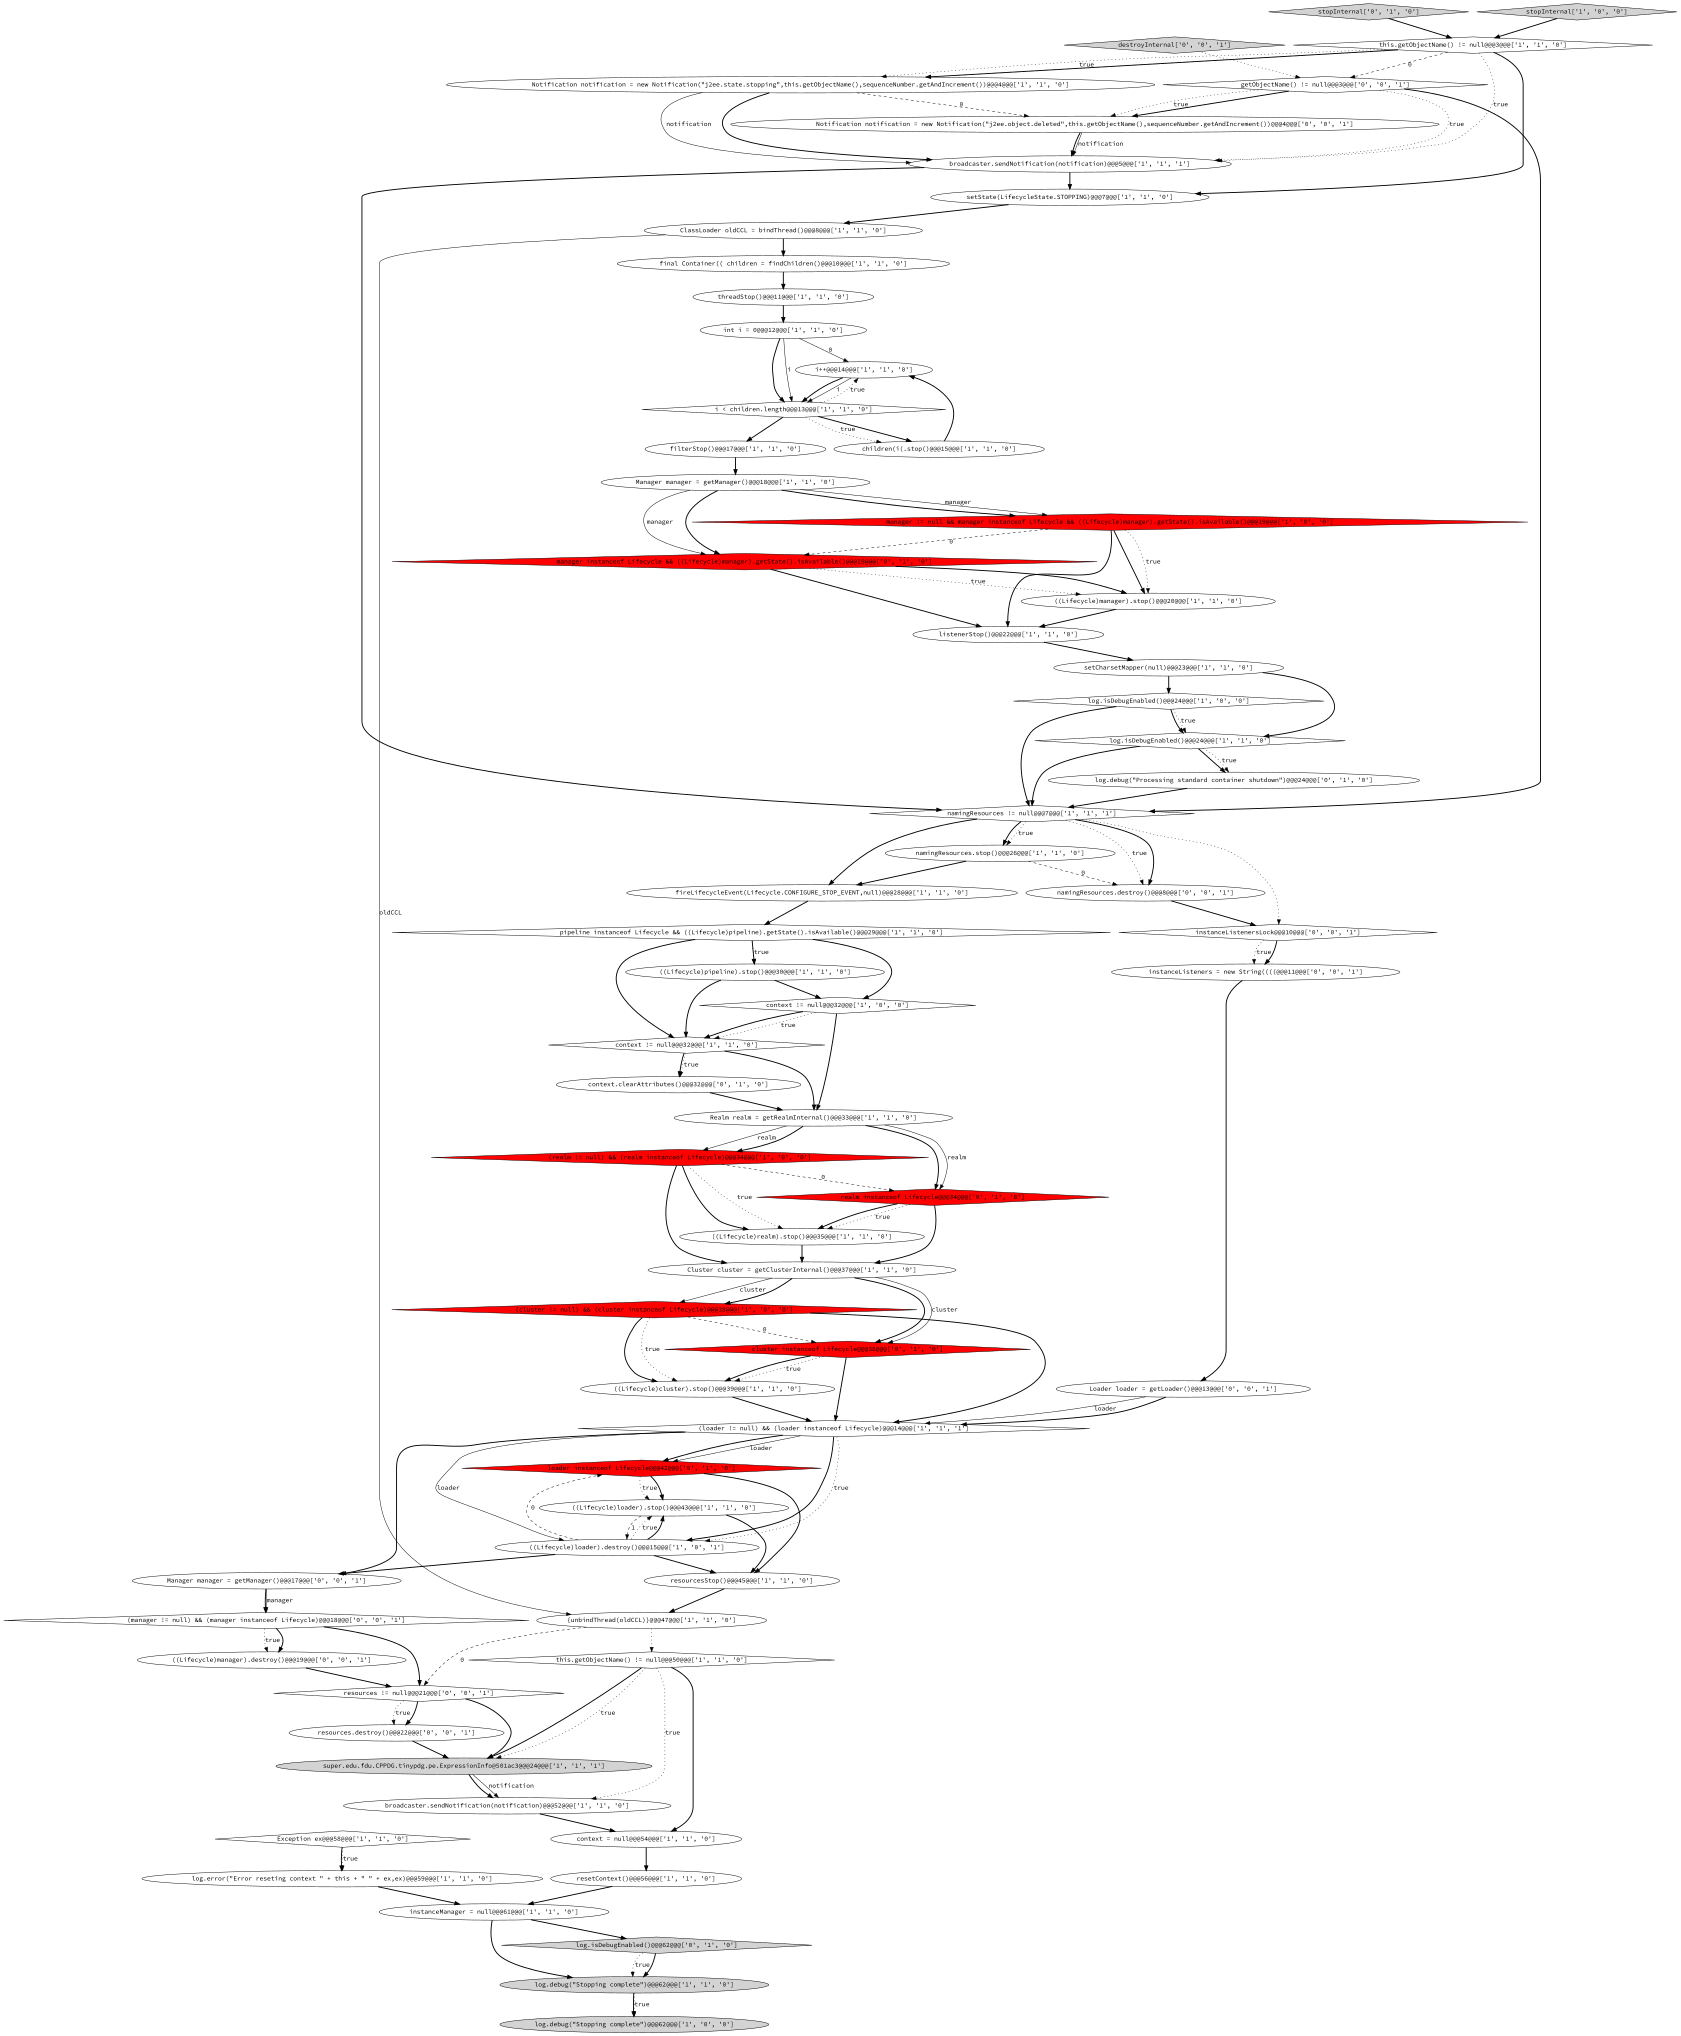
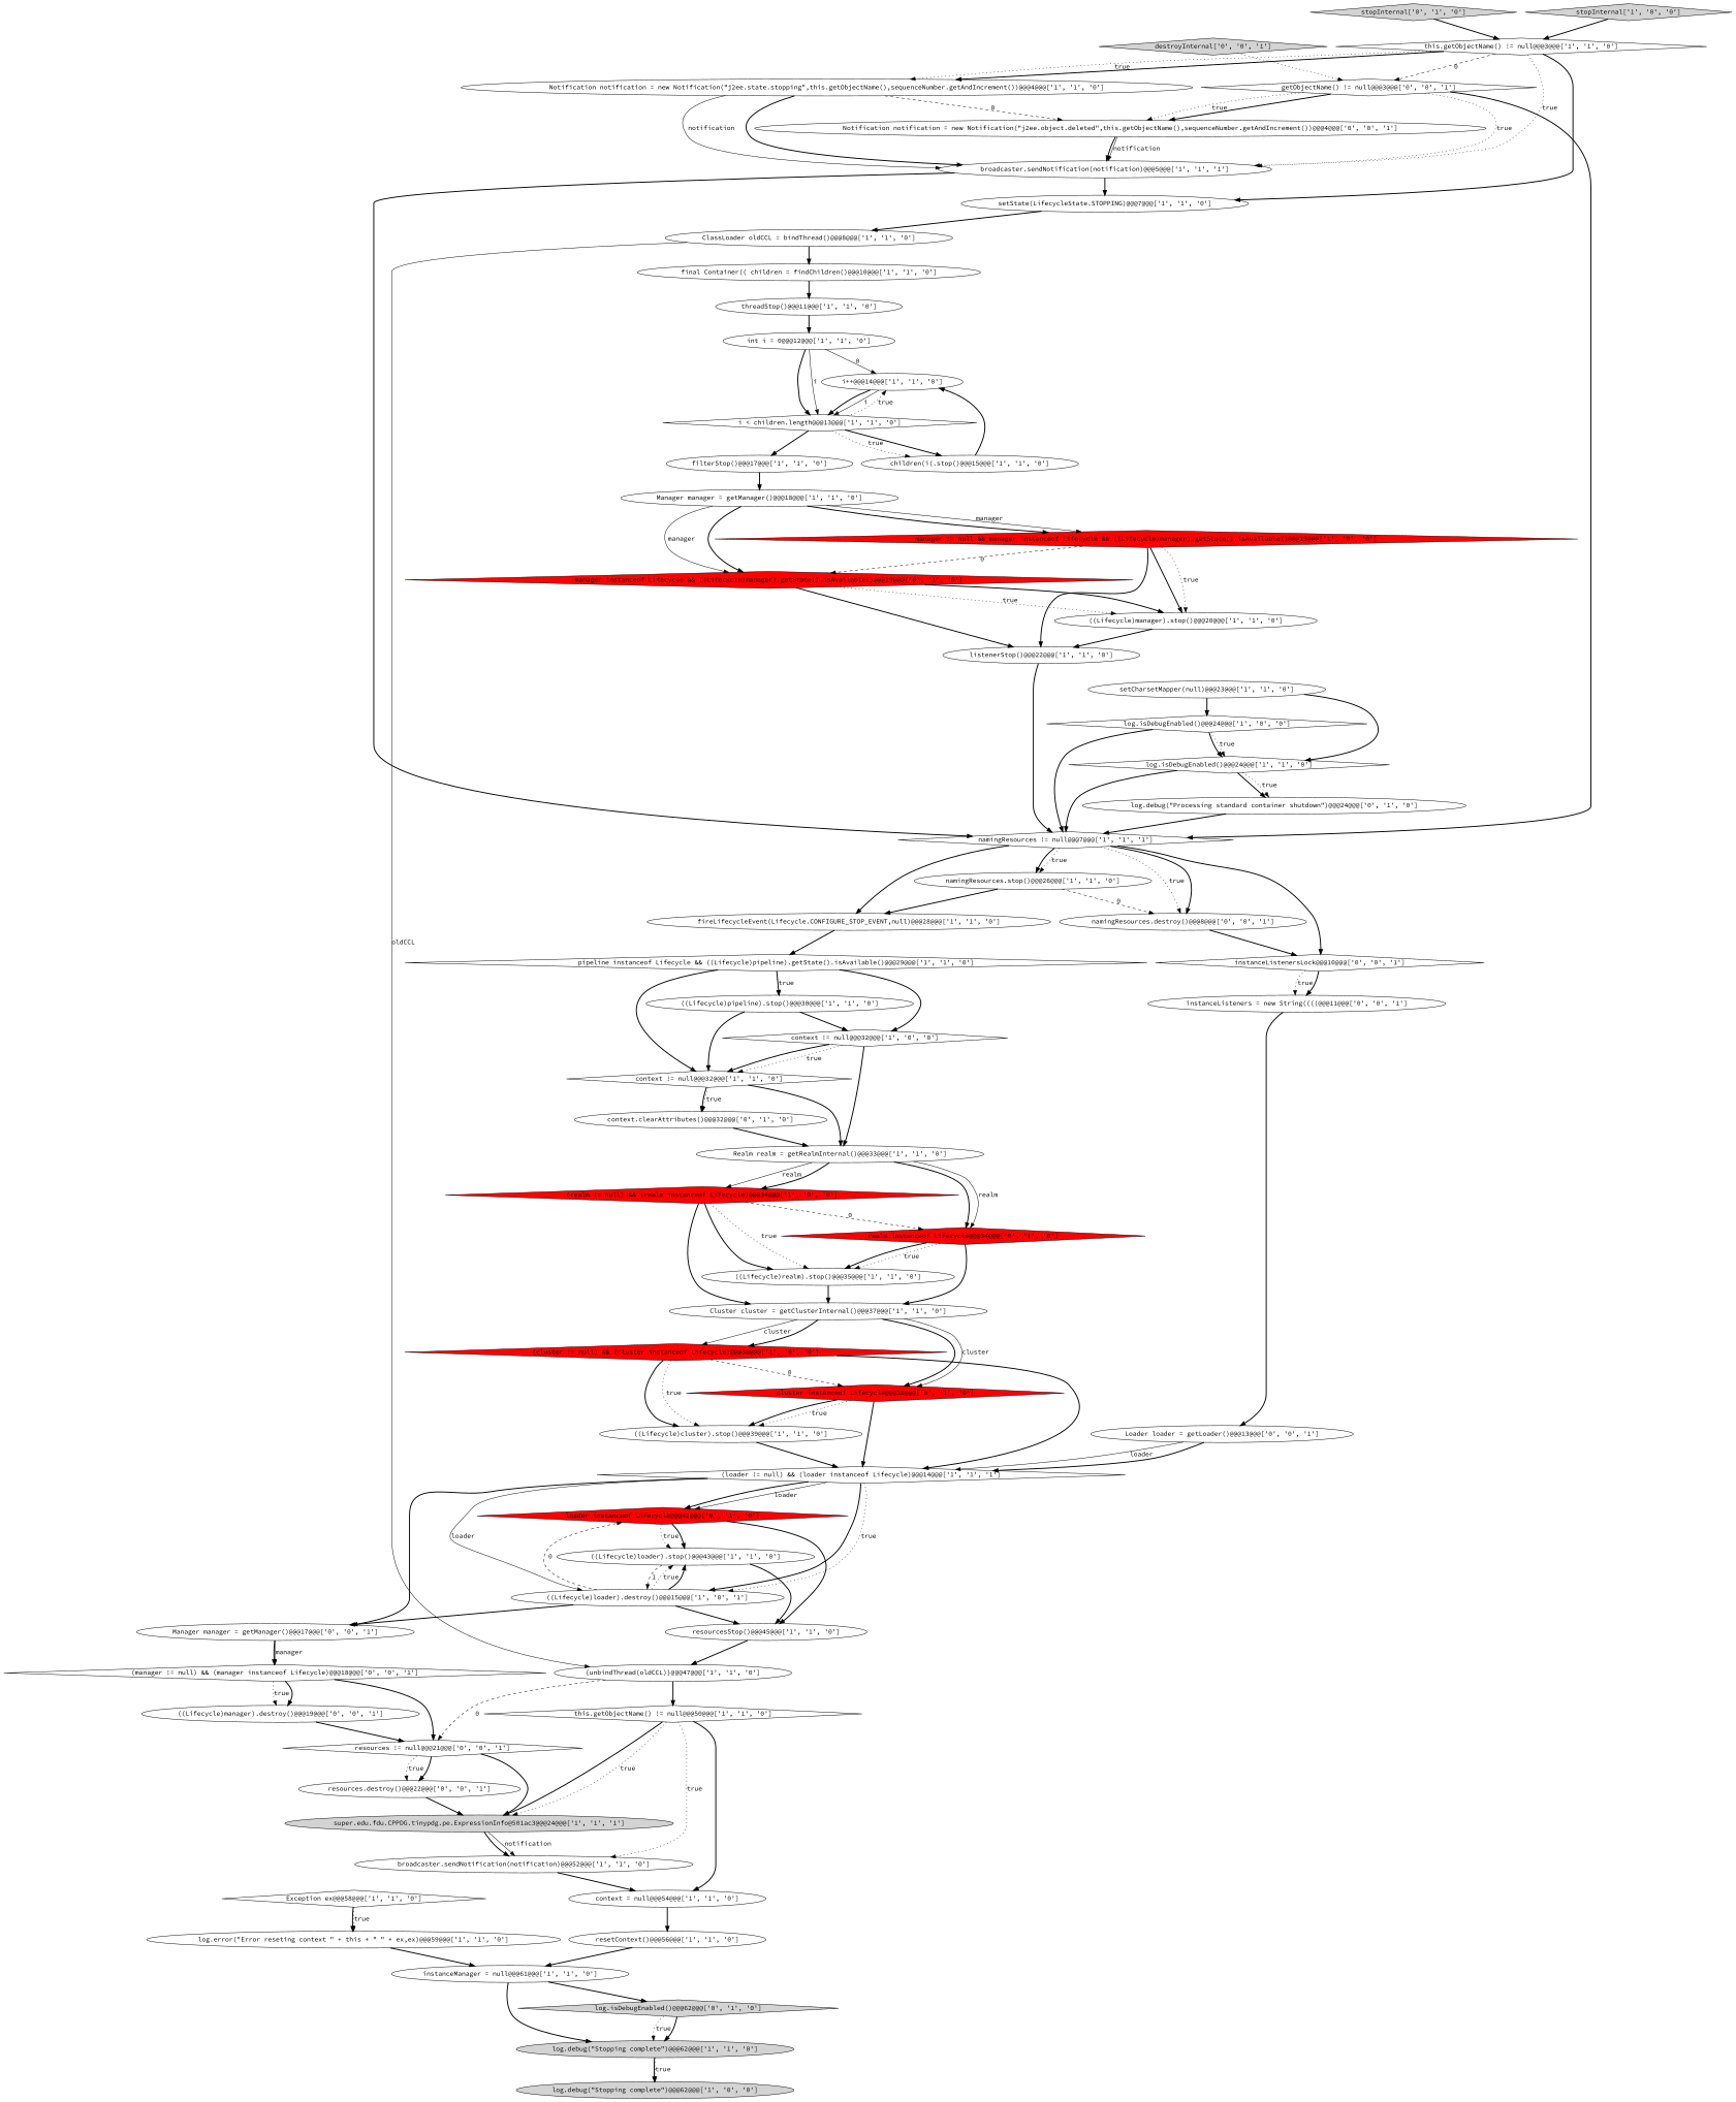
  digraph {
    fontname="Source Code Pro"
    node [fillcolor=white fontname="Source Code Pro" shape=ellipse style=filled]
    edge [fontname="Source Code Pro" style=bold]
    n1 [label="this.getObjectName() != null@@@50@@@['1', '1', '0']" shape=diamond]
    n2 [label="broadcaster.sendNotification(notification)@@@52@@@['1', '1', '0']"]
    n3 [label="context = null@@@54@@@['1', '1', '0']"]
    n4 [fillcolor=lightgray label="super.edu.fdu.CPPDG.tinypdg.pe.ExpressionInfo@501ac3@@@24@@@['1', '1', '1']"]
    n5 [label="resetContext()@@@56@@@['1', '1', '0']"]
    n6 [label="setState(LifecycleState.STOPPING)@@@7@@@['1', '1', '0']"]
    n7 [label="ClassLoader oldCCL = bindThread()@@@8@@@['1', '1', '0']"]
    n8 [label="{unbindThread(oldCCL)}@@@47@@@['1', '1', '0']"]
    n9 [label="final Container(( children = findChildren()@@@10@@@['1', '1', '0']"]
    n10 [label="Manager manager = getManager()@@@18@@@['1', '1', '0']"]
    n11 [fillcolor=red label="manager != null && manager instanceof Lifecycle && ((Lifecycle)manager).getState().isAvailable()@@@19@@@['1', '0', '0']" shape=diamond]
    n12 [fillcolor=red label="manager instanceof Lifecycle && ((Lifecycle)manager).getState().isAvailable()@@@19@@@['0', '1', '0']" shape=diamond]
    n13 [label="listenerStop()@@@22@@@['1', '1', '0']"]
    n14 [label="((Lifecycle)manager).stop()@@@20@@@['1', '1', '0']"]
    n15 [label="filterStop()@@@17@@@['1', '1', '0']"]
    n16 [label="i++@@@14@@@['1', '1', '0']"]
    n17 [label="i < children.length@@@13@@@['1', '1', '0']" shape=diamond]
    n18 [label="children(i(.stop()@@@15@@@['1', '1', '0']"]
    n19 [label="(loader != null) && (loader instanceof Lifecycle)@@@14@@@['1', '1', '1']" shape=diamond]
    n20 [fillcolor=red label="loader instanceof Lifecycle@@@42@@@['0', '1', '0']" shape=diamond]
    n21 [label="((Lifecycle)loader).destroy()@@@15@@@['1', '0', '1']"]
    n22 [label="Manager manager = getManager()@@@17@@@['0', '0', '1']"]
    n23 [label="resourcesStop()@@@45@@@['1', '1', '0']"]
    n24 [label="((Lifecycle)loader).stop()@@@43@@@['1', '1', '0']"]
    n25 [label="(manager != null) && (manager instanceof Lifecycle)@@@18@@@['0', '0', '1']" shape=diamond]
    n26 [label="instanceManager = null@@@61@@@['1', '1', '0']"]
    n27 [fillcolor=lightgray label="log.debug(\"Stopping complete\")@@@62@@@['1', '1', '0']"]
    n28 [fillcolor=lightgray label="log.isDebugEnabled()@@@62@@@['0', '1', '0']" shape=diamond]
    n29 [fillcolor=lightgray label="log.debug(\"Stopping complete\")@@@62@@@['1', '0', '0']"]
    n30 [label="resources != null@@@21@@@['0', '0', '1']" shape=diamond]
    n31 [label="resources.destroy()@@@22@@@['0', '0', '1']"]
    n32 [label="getObjectName() != null@@@3@@@['0', '0', '1']" shape=diamond]
    n33 [label="broadcaster.sendNotification(notification)@@@5@@@['1', '1', '1']"]
    n34 [label="Notification notification = new Notification(\"j2ee.object.deleted\",this.getObjectName(),sequenceNumber.getAndIncrement())@@@4@@@['0', '0', '1']"]
    n35 [label="namingResources != null@@@7@@@['1', '1', '1']" shape=diamond]
    n36 [label="namingResources.stop()@@@26@@@['1', '1', '0']"]
    n37 [label="namingResources.destroy()@@@8@@@['0', '0', '1']"]
    n38 [label="fireLifecycleEvent(Lifecycle.CONFIGURE_STOP_EVENT,null)@@@28@@@['1', '1', '0']"]
    n39 [label="instanceListenersLock@@@10@@@['0', '0', '1']" shape=diamond]
    n40 [label="threadStop()@@@11@@@['1', '1', '0']"]
    n41 [label="log.isDebugEnabled()@@@24@@@['1', '1', '0']" shape=diamond]
    n42 [label="log.debug(\"Processing standard container shutdown\")@@@24@@@['0', '1', '0']"]
    n43 [label="((Lifecycle)realm).stop()@@@35@@@['1', '1', '0']"]
    n44 [label="Cluster cluster = getClusterInternal()@@@37@@@['1', '1', '0']"]
    n45 [fillcolor=red label="cluster instanceof Lifecycle@@@38@@@['0', '1', '0']" shape=diamond]
    n46 [fillcolor=red label="(cluster != null) && (cluster instanceof Lifecycle)@@@38@@@['1', '0', '0']" shape=diamond]
    n47 [label="pipeline instanceof Lifecycle && ((Lifecycle)pipeline).getState().isAvailable()@@@29@@@['1', '1', '0']" shape=diamond]
    n48 [label="this.getObjectName() != null@@@3@@@['1', '1', '0']" shape=diamond]
    n49 [label="Notification notification = new Notification(\"j2ee.state.stopping\",this.getObjectName(),sequenceNumber.getAndIncrement())@@@4@@@['1', '1', '0']"]
    n50 [label="int i = 0@@@12@@@['1', '1', '0']"]
    n51 [label="setCharsetMapper(null)@@@23@@@['1', '1', '0']"]
    n52 [label="log.isDebugEnabled()@@@24@@@['1', '0', '0']" shape=diamond]
    n53 [label="((Lifecycle)manager).destroy()@@@19@@@['0', '0', '1']"]
    n54 [fillcolor=lightgray label="stopInternal['0', '1', '0']" shape=diamond]
    n55 [label="instanceListeners = new String((((@@@11@@@['0', '0', '1']"]
    n56 [label="Loader loader = getLoader()@@@13@@@['0', '0', '1']"]
    n57 [label="((Lifecycle)pipeline).stop()@@@30@@@['1', '1', '0']"]
    n58 [label="context != null@@@32@@@['1', '0', '0']" shape=diamond]
    n59 [label="context != null@@@32@@@['1', '1', '0']" shape=diamond]
    n60 [label="Realm realm = getRealmInternal()@@@33@@@['1', '1', '0']"]
    n61 [label="context.clearAttributes()@@@32@@@['0', '1', '0']"]
    n62 [label="((Lifecycle)cluster).stop()@@@39@@@['1', '1', '0']"]
    n63 [fillcolor=red label="(realm != null) && (realm instanceof Lifecycle)@@@34@@@['1', '0', '0']" shape=diamond]
    n64 [fillcolor=red label="realm instanceof Lifecycle@@@34@@@['0', '1', '0']" shape=diamond]
    n65 [label="Exception ex@@@58@@@['1', '1', '0']" shape=diamond]
    n66 [label="log.error(\"Error reseting context \" + this + \" \" + ex,ex)@@@59@@@['1', '1', '0']"]
    n67 [fillcolor=lightgray label="stopInternal['1', '0', '0']" shape=diamond]
    n68 [fillcolor=lightgray label="destroyInternal['0', '0', '1']" shape=diamond]
    n1 -> n2 [label=true style=dotted]
    n1 -> n3
    n1 -> n4
    n1 -> n4 [label=true style=dotted]
    n2 -> n3
    n3 -> n5
    n4 -> n2 [label=notification style=solid]
    n4 -> n2
    n5 -> n26
    n6 -> n7
    n7 -> n8 [label=oldCCL style=solid]
    n7 -> n9
-   n8 -> n1 [style=dotted]
+   n8 -> n1
    n8 -> n30 [label=0 style=dashed]
    n9 -> n40
    n10 -> n11 [label=manager style=solid]
    n10 -> n11
    n10 -> n12 [label=manager style=solid]
    n10 -> n12
    n11 -> n12 [label=0 style=dashed]
    n11 -> n13
    n11 -> n14 [label=true style=dotted]
    n11 -> n14
    n12 -> n13
    n12 -> n14
    n12 -> n14 [label=true style=dotted]
-   n13 -> n51
+   n13 -> n35
    n14 -> n13
    n15 -> n10
    n16 -> n17
    n16 -> n17 [label=i style=solid]
    n17 -> n15
    n17 -> n16 [label=true style=dotted]
    n17 -> n18
    n17 -> n18 [label=true style=dotted]
    n18 -> n16
    n19 -> n20 [label=loader style=solid]
    n19 -> n20
    n19 -> n21
    n19 -> n21 [label=true style=dotted]
    n19 -> n21 [label=loader style=solid]
    n19 -> n22
    n20 -> n23
    n20 -> n24 [label=true style=dotted]
    n20 -> n24
    n21 -> n20 [label=0 style=dashed]
    n21 -> n22
    n21 -> n23
    n21 -> n24 [label=true style=dotted]
    n21 -> n24
    n22 -> n25
    n22 -> n25 [label=manager style=solid]
    n23 -> n8
    n24 -> n21 [label=1 style=dashed]
    n24 -> n23
    n25 -> n30
    n25 -> n53
    n25 -> n53 [label=true style=dotted]
    n26 -> n27
    n26 -> n28
    n27 -> n29
    n27 -> n29 [label=true style=dotted]
    n28 -> n27 [label=true style=dotted]
    n28 -> n27
    n30 -> n4
    n30 -> n31
    n30 -> n31 [label=true style=dotted]
    n31 -> n4
    n32 -> n33 [label=true style=dotted]
    n32 -> n34
    n32 -> n34 [label=true style=dotted]
    n32 -> n35
    n33 -> n6
    n33 -> n35
    n34 -> n33
    n34 -> n33 [label=notification style=solid]
    n35 -> n36 [label=true style=dotted]
    n35 -> n36
    n35 -> n37 [label=true style=dotted]
    n35 -> n37
    n35 -> n38
-   n35 -> n39 [style=dotted]
+   n35 -> n39
    n36 -> n37 [label=0 style=dashed]
    n36 -> n38
    n37 -> n39
    n38 -> n47
    n39 -> n55 [label=true style=dotted]
    n39 -> n55
    n40 -> n50
    n41 -> n35
    n41 -> n42
    n41 -> n42 [label=true style=dotted]
    n42 -> n35
    n43 -> n44
    n44 -> n45
    n44 -> n45 [label=cluster style=solid]
    n44 -> n46 [label=cluster style=solid]
    n44 -> n46
    n45 -> n19
    n45 -> n62 [label=true style=dotted]
    n45 -> n62
    n46 -> n19
    n46 -> n45 [label=0 style=dashed]
    n46 -> n62
    n46 -> n62 [label=true style=dotted]
    n47 -> n57
    n47 -> n57 [label=true style=dotted]
    n47 -> n58
    n47 -> n59
    n48 -> n6
    n48 -> n32 [label=0 style=dashed]
    n48 -> n33 [label=true style=dotted]
    n48 -> n49
    n48 -> n49 [label=true style=dotted]
    n49 -> n33 [label=notification style=solid]
    n49 -> n33
    n49 -> n34 [label=0 style=dashed]
    n50 -> n16 [label=0 style=solid]
    n50 -> n17
    n50 -> n17 [label=i style=solid]
    n51 -> n41
    n51 -> n52
    n52 -> n35
    n52 -> n41
    n52 -> n41 [label=true style=dotted]
    n53 -> n30
    n54 -> n48
    n55 -> n56
    n56 -> n19 [label=loader style=solid]
    n56 -> n19
    n57 -> n58
    n57 -> n59
    n58 -> n59 [label=true style=dotted]
    n58 -> n59
    n58 -> n60
    n59 -> n60
    n59 -> n61 [label=true style=dotted]
    n59 -> n61
    n60 -> n63 [label=realm style=solid]
    n60 -> n63
    n60 -> n64
    n60 -> n64 [label=realm style=solid]
    n61 -> n60
    n62 -> n19
    n63 -> n43
    n63 -> n43 [label=true style=dotted]
    n63 -> n44
    n63 -> n64 [label=0 style=dashed]
    n64 -> n43 [label=true style=dotted]
    n64 -> n43
    n64 -> n44
    n65 -> n66
    n65 -> n66 [label=true style=dotted]
    n66 -> n26
    n67 -> n48
    n68 -> n32 [style=dotted]
  }
